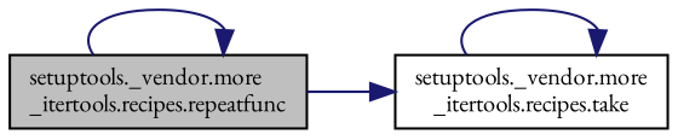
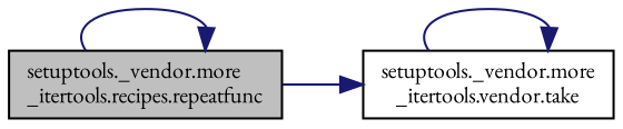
  digraph {
    rankdir=LR
    fontname="EB Garamond"
    node [color=black fontname="EB Garamond" fontsize=10 shape=record style=filled]
    edge [color=midnightblue fontname="EB Garamond" fontsize=10 labelfontname=Helvetica labelfontsize=10 style=solid]
    n1 [fillcolor=grey75 fontcolor=black height=0.2 label="setuptools._vendor.more\l_itertools.recipes.repeatfunc" width=0.4]
-   n2 [fillcolor=white height=0.2 label="setuptools._vendor.more\l_itertools.recipes.take" width=0.4]
+   n2 [fillcolor=white height=0.2 label="setuptools._vendor.more\l_itertools.vendor.take" width=0.4]
    n1 -> n1
    n1 -> n2
    n2 -> n2
  }
